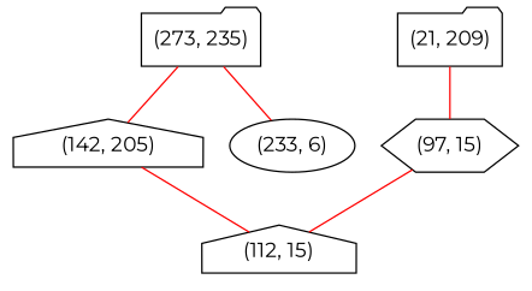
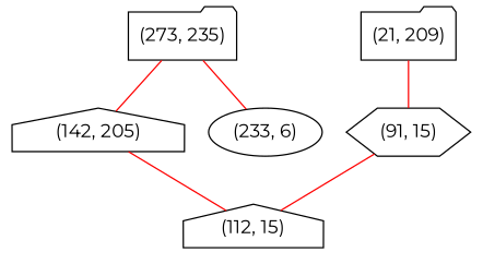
  graph {
    fontname=Montserrat
    node [fontname=Montserrat shape=house]
    edge [color=red fontname=Montserrat weight=1]
-   "(91, 15)" [shape=hexagon label="(97, 15)"]
+   "(91, 15)" [shape=hexagon]
    "(112, 15)"
    n3 [label="(21, 209)" shape=folder]
    "(273, 235)" [shape=folder]
    "(142, 205)"
    "(233, 6)" [shape=ellipse]
    "(91, 15)" -- "(112, 15)"
    n3 -- "(91, 15)"
    "(273, 235)" -- "(142, 205)"
    "(273, 235)" -- "(233, 6)"
    "(142, 205)" -- "(112, 15)"
  }
